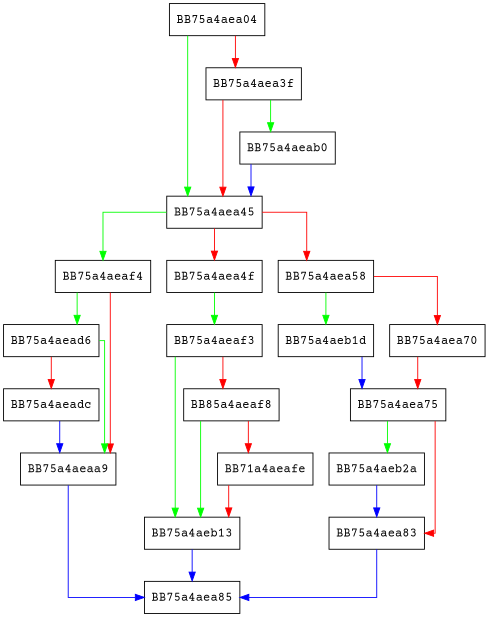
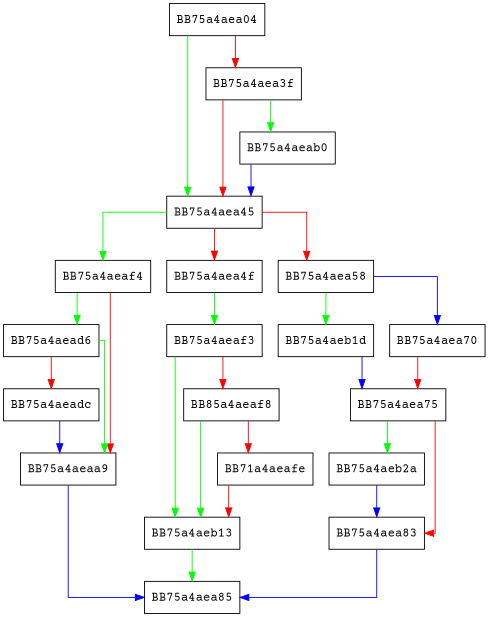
  digraph {
    fontname="Courier Prime"
    splines=ortho
    node [fontname="Courier Prime" shape=box]
    edge [color=red fontname="Courier Prime"]
    BB75a4aea04
    BB75a4aea45
    BB75a4aea3f
    n4 [label=BB75a4aeaf4]
    BB75a4aea4f
    BB75a4aea58
    BB75a4aeab0
    BB75a4aead6
    BB75a4aeaa9
    BB75a4aeaf3
    BB75a4aeadc
    BB75a4aea85
    BB75a4aeb13
    n14 [label=BB85a4aeaf8]
    BB75a4aeb1d
    BB75a4aea70
    n17 [label=BB71a4aeafe]
    BB75a4aea75
    BB75a4aeb2a
    BB75a4aea83
    BB75a4aea04 -> BB75a4aea45 [color=green]
    BB75a4aea04 -> BB75a4aea3f
    BB75a4aea45 -> n4 [color=green]
    BB75a4aea45 -> BB75a4aea4f
    BB75a4aea45 -> BB75a4aea58
    BB75a4aea3f -> BB75a4aea45
    BB75a4aea3f -> BB75a4aeab0 [color=green]
    n4 -> BB75a4aead6 [color=green]
    n4 -> BB75a4aeaa9
    BB75a4aea4f -> BB75a4aeaf3 [color=green]
    BB75a4aea58 -> BB75a4aeb1d [color=green]
-   BB75a4aea58 -> BB75a4aea70
+   BB75a4aea58 -> BB75a4aea70 [color=blue]
    BB75a4aeab0 -> BB75a4aea45 [color=blue]
    BB75a4aead6 -> BB75a4aeaa9 [color=green]
    BB75a4aead6 -> BB75a4aeadc
    BB75a4aeaa9 -> BB75a4aea85 [color=blue]
    BB75a4aeaf3 -> BB75a4aeb13 [color=green]
    BB75a4aeaf3 -> n14
    BB75a4aeadc -> BB75a4aeaa9 [color=blue]
-   BB75a4aeb13 -> BB75a4aea85 [color=blue]
+   BB75a4aeb13 -> BB75a4aea85 [color=green]
    n14 -> BB75a4aeb13 [color=green]
    n14 -> n17
    BB75a4aeb1d -> BB75a4aea75 [color=blue]
    BB75a4aea70 -> BB75a4aea75
    n17 -> BB75a4aeb13
    BB75a4aea75 -> BB75a4aeb2a [color=green]
    BB75a4aea75 -> BB75a4aea83
    BB75a4aeb2a -> BB75a4aea83 [color=blue]
    BB75a4aea83 -> BB75a4aea85 [color=blue]
  }
